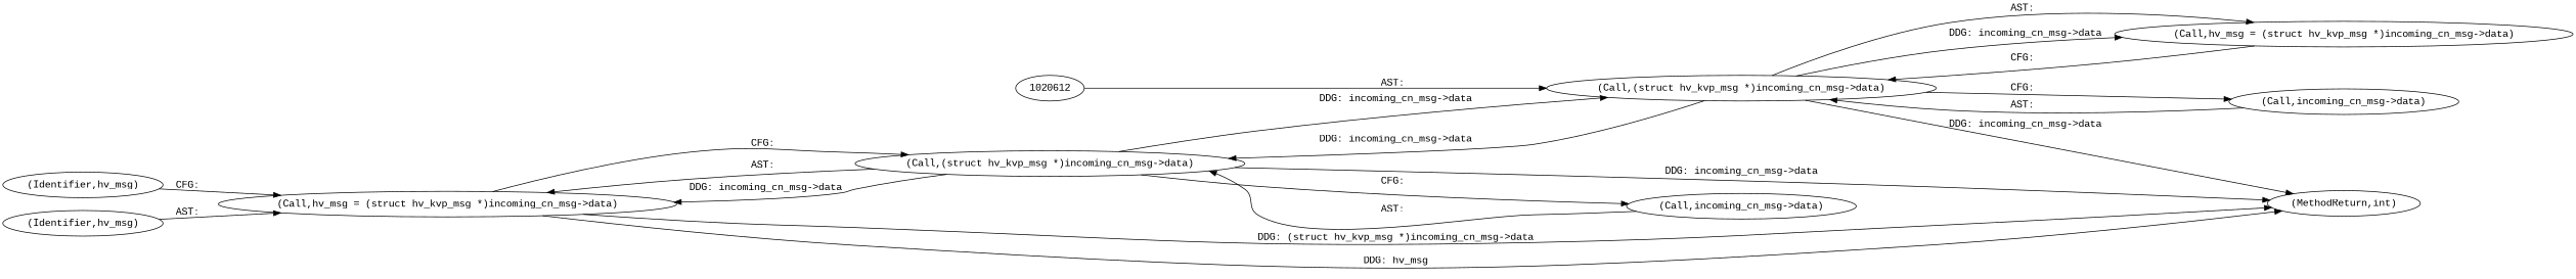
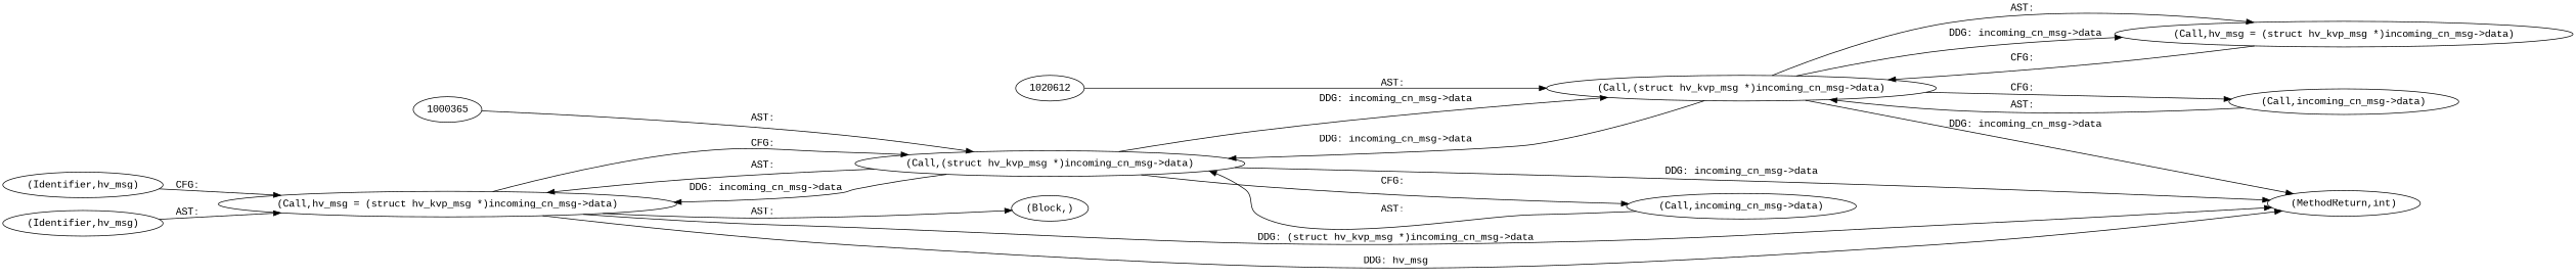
  digraph {
    fontname="Liberation Mono"
    rankdir=LR
    node [fontname="Liberation Mono"]
    edge [fontname="Liberation Mono"]
    n1 [label="(Call,hv_msg = (struct hv_kvp_msg *)incoming_cn_msg->data)"]
    n2 [label="(Call,(struct hv_kvp_msg *)incoming_cn_msg->data)"]
+   n3 [label="(Block,)"]
    n4 [label="(MethodReturn,int)"]
    n5 [label="(Call,(struct hv_kvp_msg *)incoming_cn_msg->data)"]
    n6 [label="(Call,incoming_cn_msg->data)"]
    n7 [label="(Call,hv_msg = (struct hv_kvp_msg *)incoming_cn_msg->data)"]
    n8 [label="(Call,incoming_cn_msg->data)"]
    n9 [label="(Identifier,hv_msg)"]
    n10 [label="(Identifier,hv_msg)"]
+   1000365
    n12 [label=1020612]
    n1 -> n2 [label="CFG: "]
+   n1 -> n3 [label="AST: "]
    n1 -> n4 [label="DDG: (struct hv_kvp_msg *)incoming_cn_msg->data"]
    n1 -> n4 [label="DDG: hv_msg"]
    n2 -> n1 [label="AST: "]
    n2 -> n1 [label="DDG: incoming_cn_msg->data"]
    n2 -> n4 [label="DDG: incoming_cn_msg->data"]
    n2 -> n5 [label="DDG: incoming_cn_msg->data"]
    n2 -> n6 [label="CFG: "]
    n5 -> n2 [label="DDG: incoming_cn_msg->data"]
    n5 -> n4 [label="DDG: incoming_cn_msg->data"]
    n5 -> n7 [label="AST: "]
    n5 -> n7 [label="DDG: incoming_cn_msg->data"]
    n5 -> n8 [label="CFG: "]
    n6 -> n2 [label="AST: "]
    n7 -> n5 [label="CFG: "]
    n8 -> n5 [label="AST: "]
    n9 -> n1 [label="CFG: "]
    n10 -> n1 [label="AST: "]
+   1000365 -> n2 [label="AST: "]
    n12 -> n5 [label="AST: "]
  }
